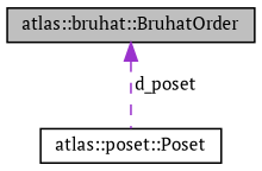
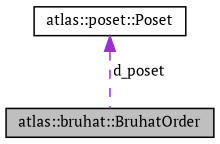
  digraph {
    fontname="PT Serif"
    node [color=black fontname="PT Serif" fontsize=10 shape=record style=filled]
    n1 [fillcolor=grey75 fontcolor=black height=0.2 label="atlas::bruhat::BruhatOrder" width=0.4]
    n2 [fillcolor=white height=0.2 label="atlas::poset::Poset" width=0.4]
-   n1 -> n2 [color=darkorchid3 dir=back fontname="PT Serif" fontsize=10 label=" d_poset" labelfontname=Helvetica labelfontsize=10 style=dashed]
+   n2 -> n1 [color=darkorchid3 dir=back fontname="PT Serif" fontsize=10 label=" d_poset" labelfontname=Helvetica labelfontsize=10 style=dashed]
  }
